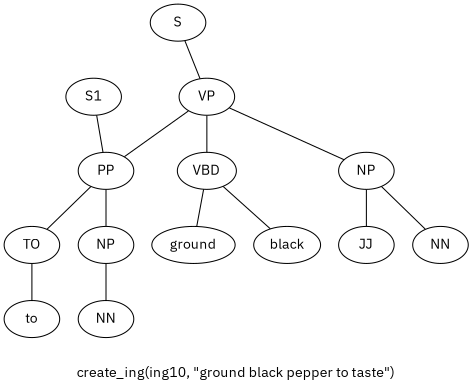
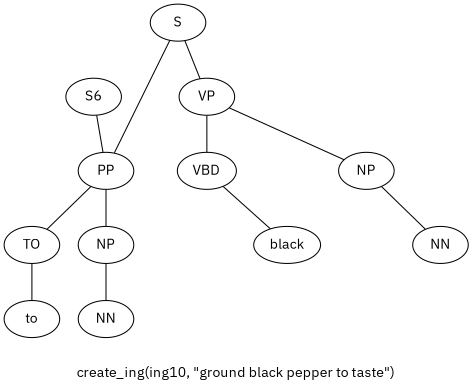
  graph {
    fontname="IBM Plex Sans"
    label="create_ing(ing10, \"ground black pepper to taste\")"
    node [fontname="IBM Plex Sans"]
    edge [fontname="IBM Plex Sans"]
-   n1 [label=S1]
+   n1 [label=S6]
    n2 [label=PP]
    n3 [label=S]
    n4 [label=VP]
    n5 [label=VBD]
    n6 [label=NP]
-   n7 [label=ground]
    n8 [label=black]
-   n9 [label=JJ]
    n10 [label=NN]
    n11 [label=TO]
    n12 [label=NP]
    n13 [label=to]
    n14 [label=NN]
    n1 -- n2
    n2 -- n11
    n2 -- n12
    n3 -- n4
-   n4 -- n2
+   n3 -- n2
    n4 -- n5
    n4 -- n6
-   n5 -- n7
    n5 -- n8
-   n6 -- n9
    n6 -- n10
    n11 -- n13
    n12 -- n14
  }
